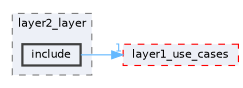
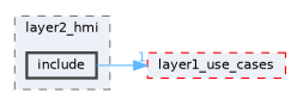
  digraph {
    compound=true
    rankdir=LR
    node [fillcolor="#edf0f7" fontname=Helvetica fontsize=10 shape=box]
    n1 [color=grey25 height=0.2 label=include style="filled,bold" width=0.4]
    n2 [color=red height=0.2 label=layer1_use_cases style="filled,dashed" width=0.4]
    subgraph cluster_1 {
      bgcolor="#edf0f7"
      fontname=Helvetica
      fontsize=10
-     label=layer2_layer
+     label=layer2_hmi
      pencolor=grey50
      style="filled,dashed"
      n1
    }
    n1 -> n2 [color=steelblue1 fontcolor=steelblue1 fontname=Helvetica fontsize=10 headlabel=1 labeldistance=1.5 labelfontname=Helvetica labelfontsize=10]
  }
